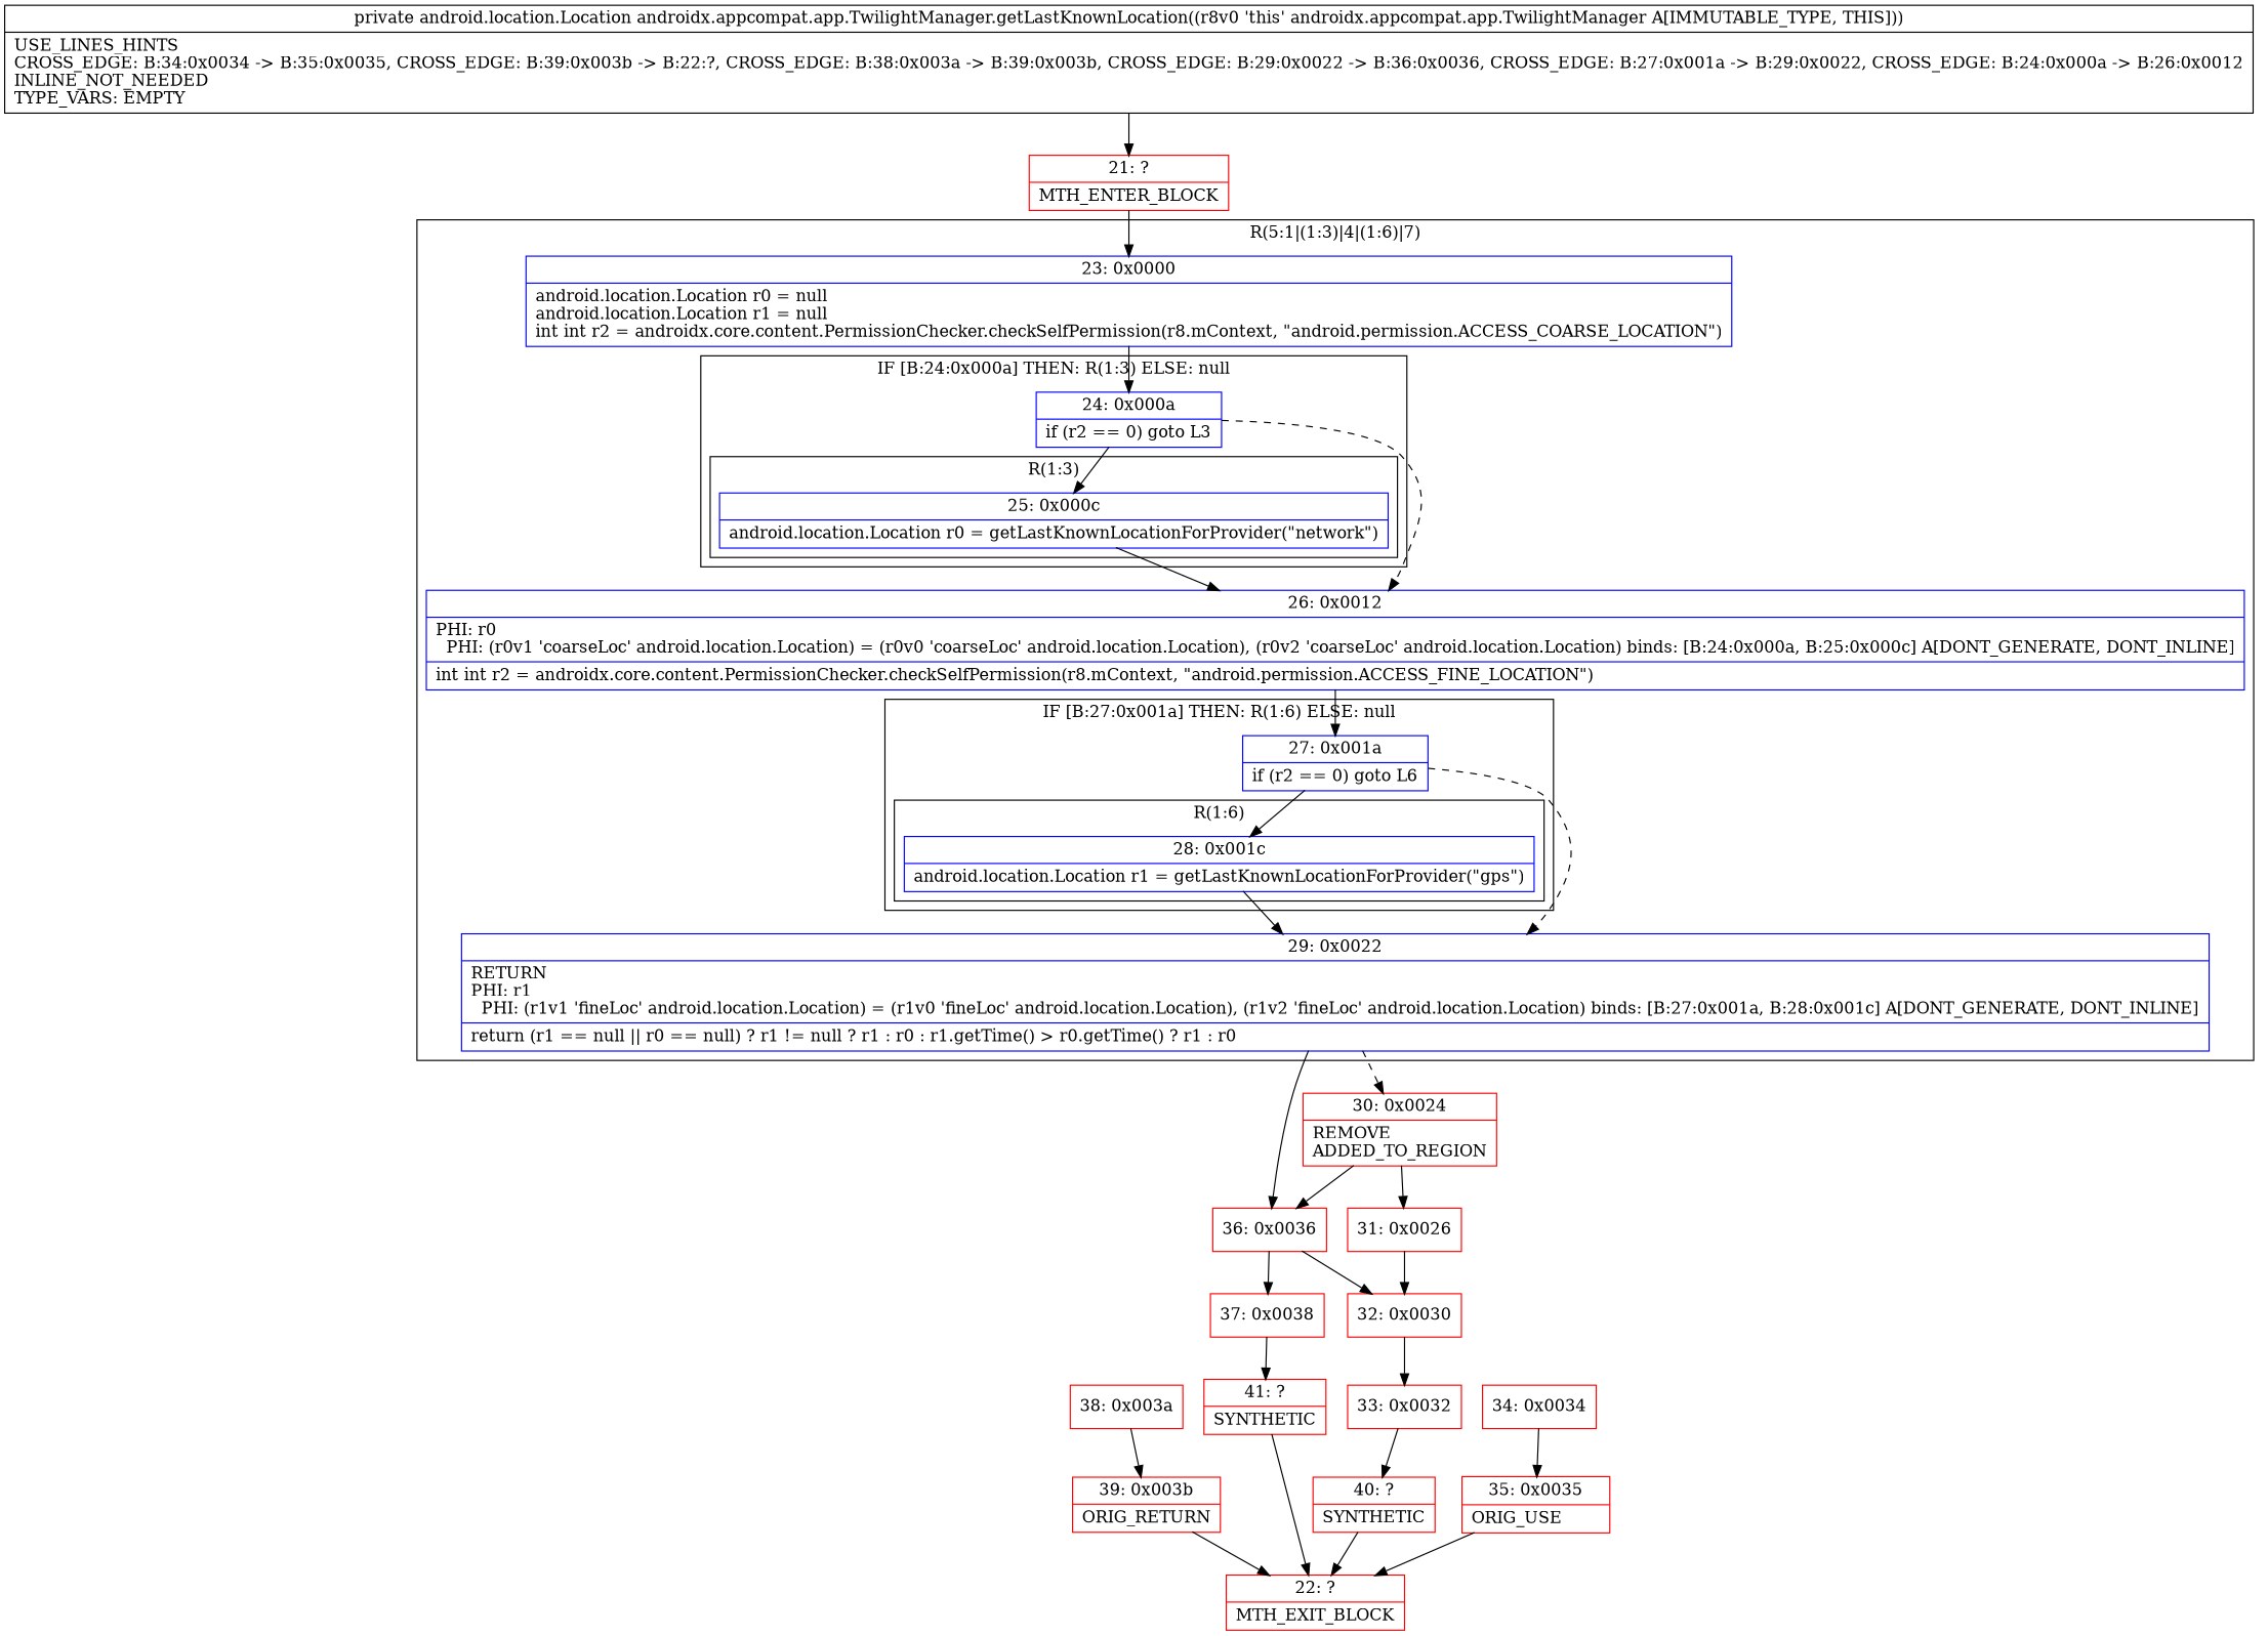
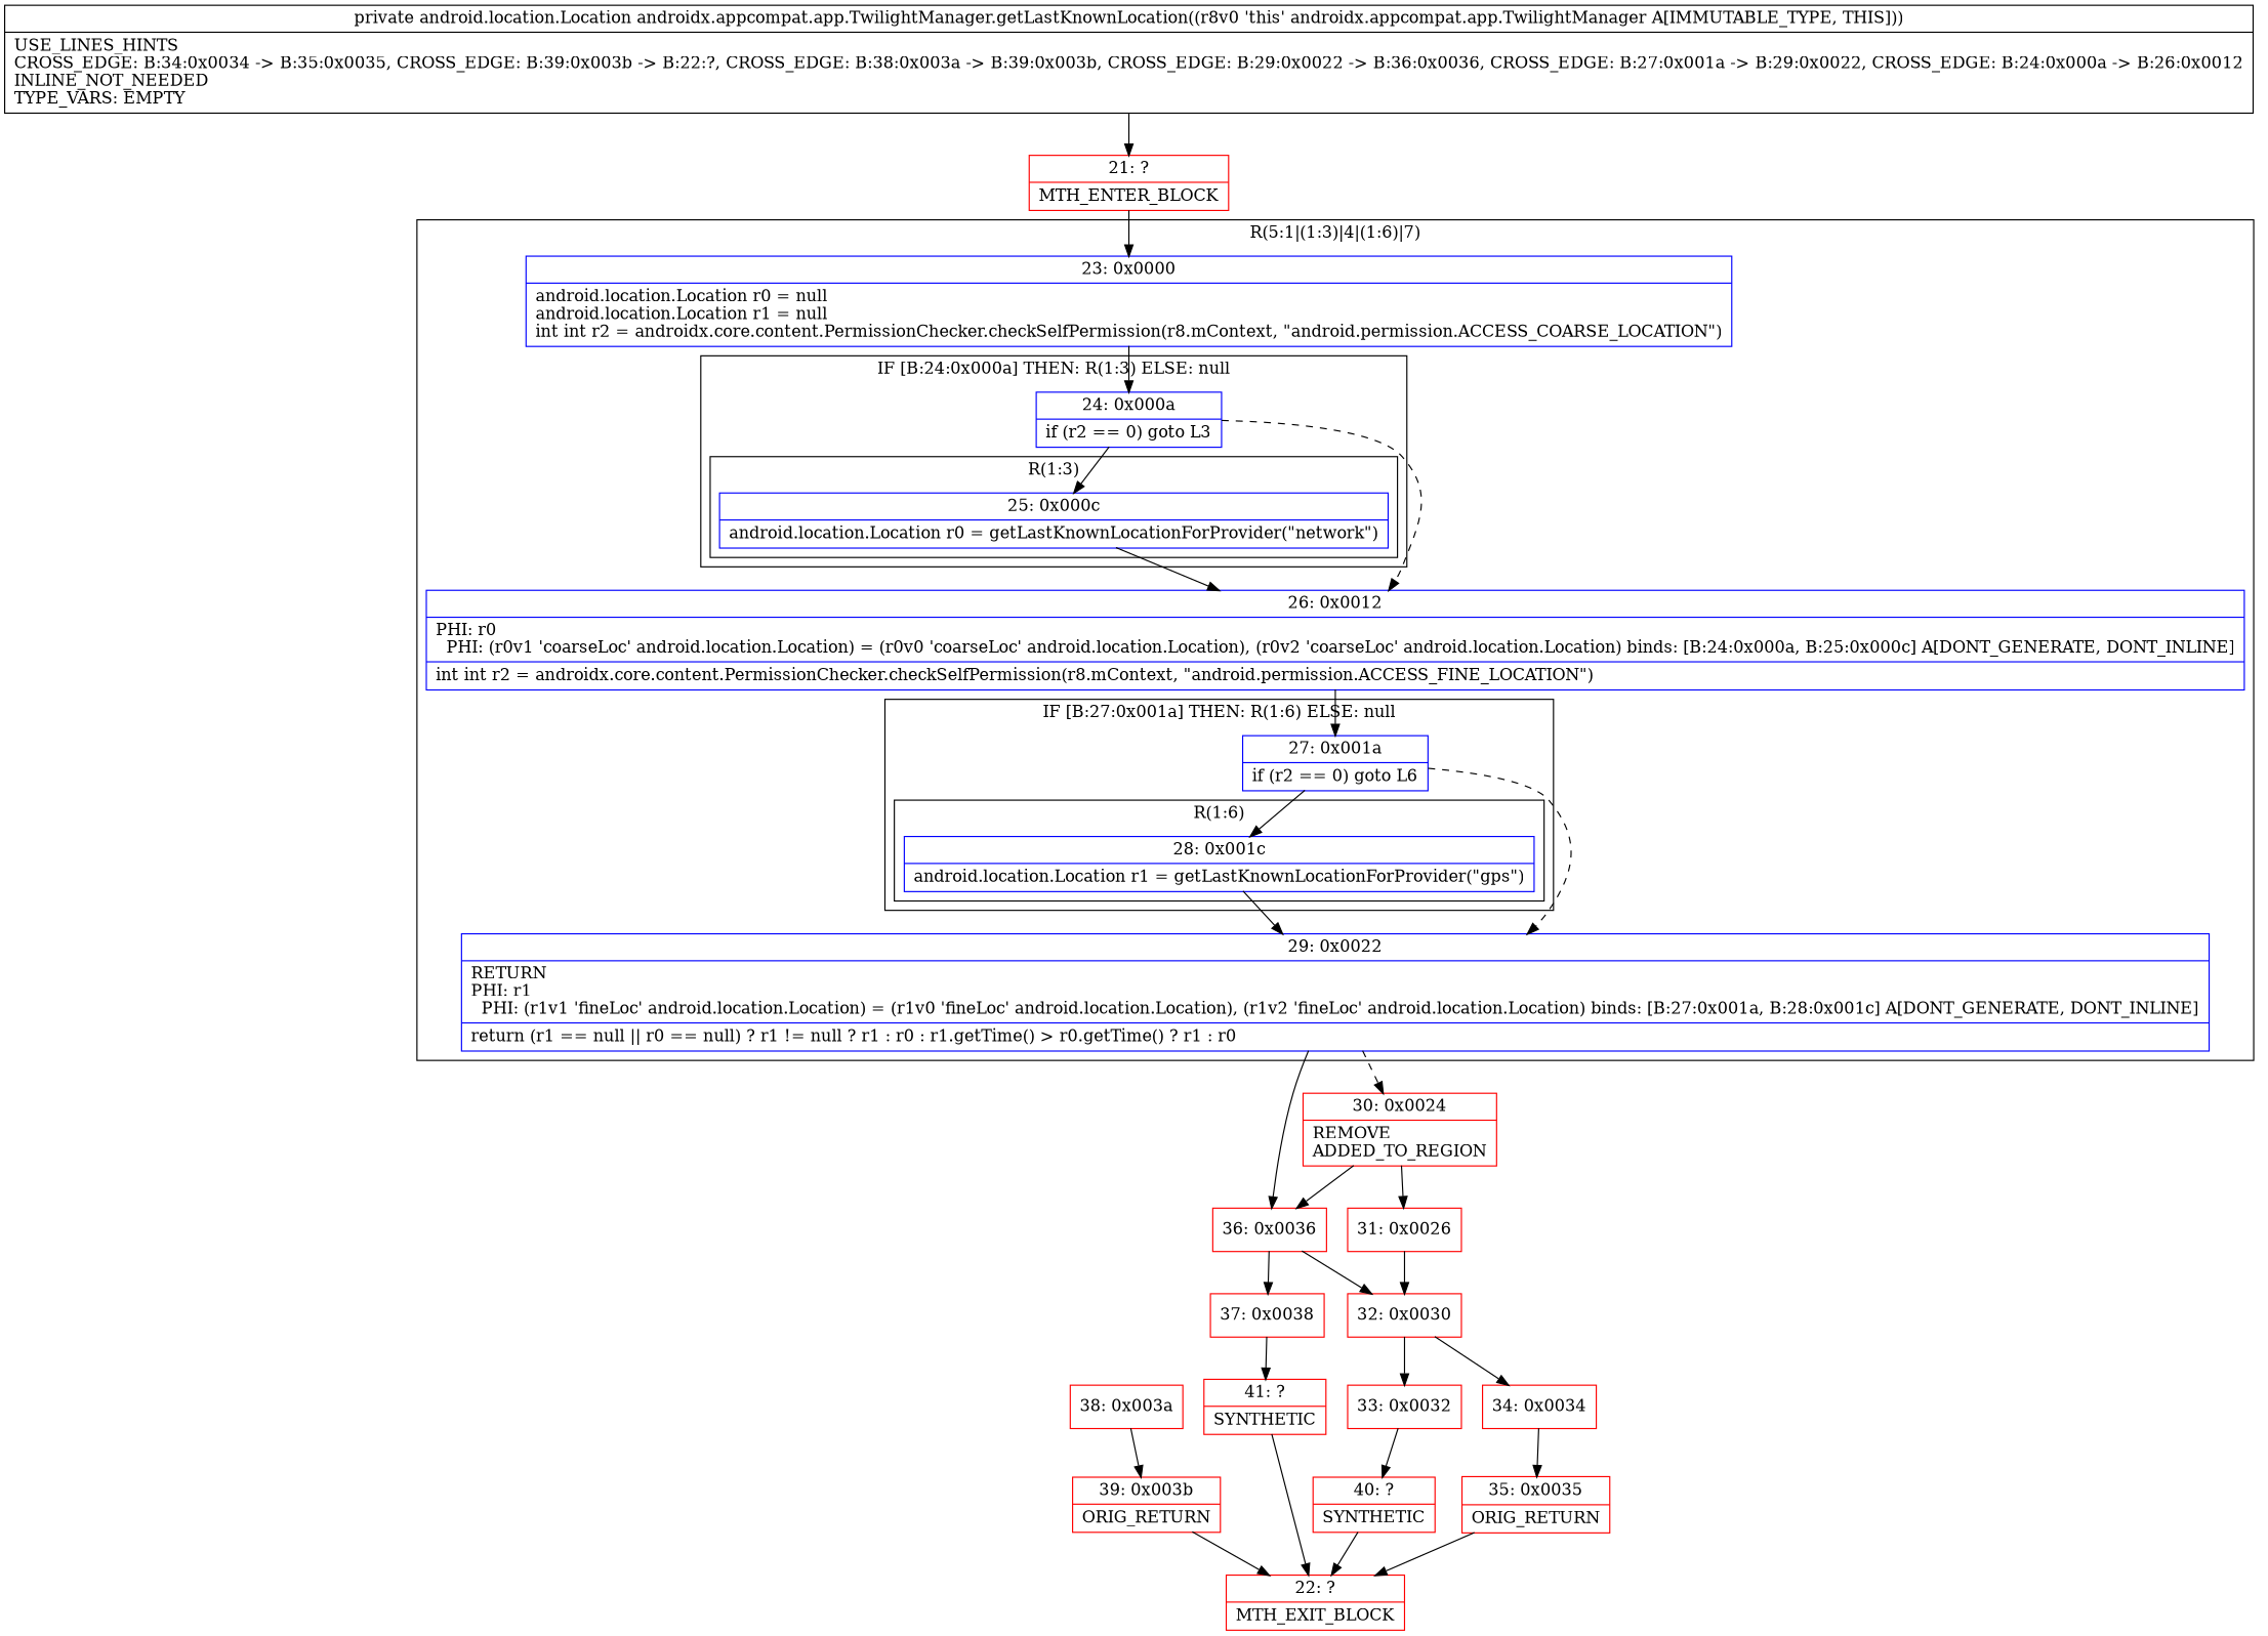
  digraph {
    node [color=red shape=record]
    n1 [color=blue label="{25\:\ 0x000c|android.location.Location r0 = getLastKnownLocationForProvider(\"network\")\l}"]
    n2 [color=blue label="{24\:\ 0x000a|if (r2 == 0) goto L3\l}"]
    n3 [color=blue label="{28\:\ 0x001c|android.location.Location r1 = getLastKnownLocationForProvider(\"gps\")\l}"]
    n4 [color=blue label="{27\:\ 0x001a|if (r2 == 0) goto L6\l}"]
    n5 [color=blue label="{23\:\ 0x0000|android.location.Location r0 = null\landroid.location.Location r1 = null\lint int r2 = androidx.core.content.PermissionChecker.checkSelfPermission(r8.mContext, \"android.permission.ACCESS_COARSE_LOCATION\")\l}"]
    n6 [color=blue label="{26\:\ 0x0012|PHI: r0 \l  PHI: (r0v1 'coarseLoc' android.location.Location) = (r0v0 'coarseLoc' android.location.Location), (r0v2 'coarseLoc' android.location.Location) binds: [B:24:0x000a, B:25:0x000c] A[DONT_GENERATE, DONT_INLINE]\l|int int r2 = androidx.core.content.PermissionChecker.checkSelfPermission(r8.mContext, \"android.permission.ACCESS_FINE_LOCATION\")\l}"]
    n7 [color=blue label="{29\:\ 0x0022|RETURN\lPHI: r1 \l  PHI: (r1v1 'fineLoc' android.location.Location) = (r1v0 'fineLoc' android.location.Location), (r1v2 'fineLoc' android.location.Location) binds: [B:27:0x001a, B:28:0x001c] A[DONT_GENERATE, DONT_INLINE]\l|return (r1 == null \|\| r0 == null) ? r1 != null ? r1 : r0 : r1.getTime() \> r0.getTime() ? r1 : r0\l}"]
    n8 [label="{30\:\ 0x0024|REMOVE\lADDED_TO_REGION\l}"]
    n9 [label="{36\:\ 0x0036}"]
    n10 [label="{31\:\ 0x0026}"]
    n11 [label="{32\:\ 0x0030}"]
    n12 [label="{37\:\ 0x0038}"]
    n13 [label="{21\:\ ?|MTH_ENTER_BLOCK\l}"]
    n14 [label="{33\:\ 0x0032}"]
    n15 [label="{34\:\ 0x0034}"]
    n16 [label="{40\:\ ?|SYNTHETIC\l}"]
-   n17 [label="{35\:\ 0x0035|ORIG_USE\l}"]
+   n17 [label="{35\:\ 0x0035|ORIG_RETURN\l}"]
    n18 [label="{22\:\ ?|MTH_EXIT_BLOCK\l}"]
    n19 [label="{41\:\ ?|SYNTHETIC\l}"]
    n20 [label="{38\:\ 0x003a}"]
    n21 [label="{39\:\ 0x003b|ORIG_RETURN\l}"]
    n22 [label="{private android.location.Location androidx.appcompat.app.TwilightManager.getLastKnownLocation((r8v0 'this' androidx.appcompat.app.TwilightManager A[IMMUTABLE_TYPE, THIS]))  | USE_LINES_HINTS\lCROSS_EDGE: B:34:0x0034 \-\> B:35:0x0035, CROSS_EDGE: B:39:0x003b \-\> B:22:?, CROSS_EDGE: B:38:0x003a \-\> B:39:0x003b, CROSS_EDGE: B:29:0x0022 \-\> B:36:0x0036, CROSS_EDGE: B:27:0x001a \-\> B:29:0x0022, CROSS_EDGE: B:24:0x000a \-\> B:26:0x0012\lINLINE_NOT_NEEDED\lTYPE_VARS: EMPTY\l}" color=""]
    subgraph cluster_1 {
      label="R(5:1|(1:3)|4|(1:6)|7)"
      n5
      n6
      n7
      subgraph cluster_2 {
        label="IF [B:24:0x000a] THEN: R(1:3) ELSE: null"
        n2
        subgraph cluster_3 {
          label="R(1:3)"
          n1
        }
      }
      subgraph cluster_4 {
        label="IF [B:27:0x001a] THEN: R(1:6) ELSE: null"
        n4
        subgraph cluster_5 {
          label="R(1:6)"
          n3
        }
      }
    }
    n1 -> n6
    n2 -> n1
    n2 -> n6 [style=dashed]
    n3 -> n7
    n4 -> n3
    n4 -> n7 [style=dashed]
    n5 -> n2
    n6 -> n4
    n7 -> n8 [style=dashed]
    n7 -> n9
    n8 -> n9
    n8 -> n10
    n9 -> n11
    n9 -> n12
    n10 -> n11
    n11 -> n14
+   n11 -> n15
    n12 -> n19
    n13 -> n5
    n14 -> n16
    n15 -> n17
    n16 -> n18
    n17 -> n18
    n19 -> n18
    n20 -> n21
    n21 -> n18
    n22 -> n13
  }
